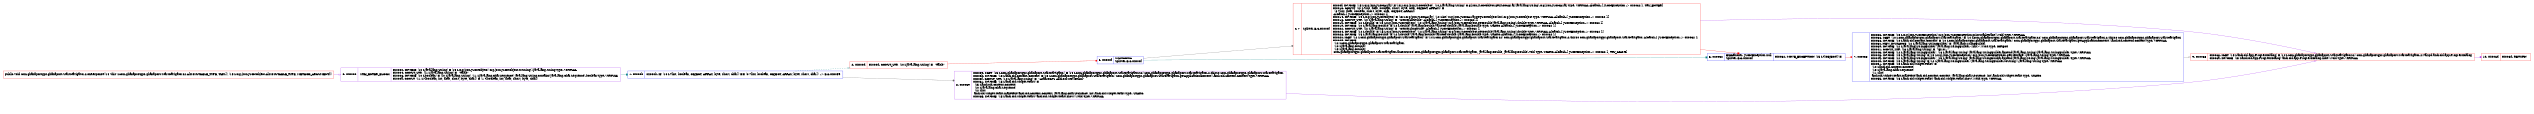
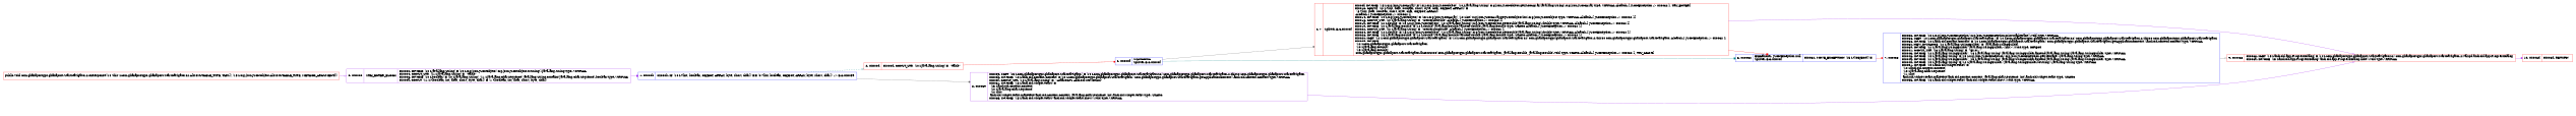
  digraph {
    rankdir=LR
    node [color=red shape=record]
    edge [arrowhead=onormal color=purple]
    n1 [color=purple label="{0\:\ 0x0000|MTH_ENTER_BLOCK\l|0x0000: INVOKE  (r0 I:java.lang.String) = (r5 I:org.json.JSONObject) org.json.JSONObject.toString():java.lang.String type: VIRTUAL \l0x0004: CONST_STR  (r1 I:java.lang.String) =  \"Table\" \l0x0006: INVOKE  (r0 I:boolean) = (r0 I:java.lang.String), (r1 I:java.lang.CharSequence) java.lang.String.contains(java.lang.CharSequence):boolean type: VIRTUAL \l0x000a: CONST  (r1 I:?[boolean, int, float, short, byte, char]) = (1 ?[boolean, int, float, short, byte, char]) \l}"]
    n2 [color=blue label="{1\:\ 0x000b|0x000b: IF  (r0 I:?[int, boolean, OBJECT, ARRAY, byte, short, char]) == (0 ?[int, boolean, OBJECT, ARRAY, byte, short, char])  \-\> B:8:0x0059 \l}"]
    n3 [label="{2\:\ 0x000d|0x000d: CONST_STR  (r0 I:java.lang.String) =  \"Table\" \l}"]
    n4 [color=purple label="{8\:\ 0x0059|0x0059: IGET  (r5 I:com.ghanapostgps.ghanapost.StartNavigator) = (r4 I:com.ghanapostgps.ghanapost.StartNavigator$2) com.ghanapostgps.ghanapost.StartNavigator.2.this$0 com.ghanapostgps.ghanapost.StartNavigator \l0x005b: INVOKE  (r5 I:android.content.Context) = (r5 I:com.ghanapostgps.ghanapost.StartNavigator) com.ghanapostgps.ghanapost.StartNavigator.getApplicationContext():android.content.Context type: VIRTUAL \l0x005f: CONST_STR  (r0 I:java.lang.String) =  \"AsaaseGPS Address Not Found\" \l0x0061: INVOKE  (r5 I:android.widget.Toast) = \l  (r5 I:android.content.Context)\l  (r0 I:java.lang.CharSequence)\l  (r2 I:int)\l android.widget.Toast.makeText(android.content.Context, java.lang.CharSequence, int):android.widget.Toast type: STATIC \l0x0065: INVOKE  (r5 I:android.widget.Toast) android.widget.Toast.show():void type: VIRTUAL \l}"]
    n5 [color=blue label="{3\:\ 0x000f|SYNTHETIC\lSplitter:B:3:0x000f\l}"]
    n6 [label="{9\:\ 0x0068|0x0068: IGET  (r5 I:android.app.ProgressDialog) = (r4 I:com.ghanapostgps.ghanapost.StartNavigator$2) com.ghanapostgps.ghanapost.StartNavigator.2.val$pd android.app.ProgressDialog \l0x006a: INVOKE  (r5 I:android.app.ProgressDialog) android.app.ProgressDialog.hide():void type: VIRTUAL \l}"]
    n7 [label="{4\:\ ?|Splitter:B:3:0x000f\l|0x000f: INVOKE  (r5 I:org.json.JSONArray) = (r5 I:org.json.JSONObject), (r0 I:java.lang.String) org.json.JSONObject.getJSONArray(java.lang.String):org.json.JSONArray type: VIRTUAL A[Catch:\{ JSONException \-\> 0x0032 \}, TRY_ENTER]\l0x0013: CONST  (r0 I:?[int, float, boolean, short, byte, char, OBJECT, ARRAY]) = \l  (0 ?[int, float, boolean, short, byte, char, OBJECT, ARRAY])\l A[Catch:\{ JSONException \-\> 0x0032 \}]\l0x0014: INVOKE  (r5 I:org.json.JSONObject) = (r5 I:org.json.JSONArray), (r0 I:int) org.json.JSONArray.getJSONObject(int):org.json.JSONObject type: VIRTUAL A[Catch:\{ JSONException \-\> 0x0032 \}]\l0x0018: CONST_STR  (r0 I:java.lang.String) =  \"CenterLatitude\" A[Catch:\{ JSONException \-\> 0x0032 \}]\l0x001a: INVOKE  (r2 I:double) = (r5 I:org.json.JSONObject), (r0 I:java.lang.String) org.json.JSONObject.getDouble(java.lang.String):double type: VIRTUAL A[Catch:\{ JSONException \-\> 0x0032 \}]\l0x001e: INVOKE  (r0 I:java.lang.Double) = (r2 I:double) java.lang.Double.valueOf(double):java.lang.Double type: STATIC A[Catch:\{ JSONException \-\> 0x0032 \}]\l0x0022: CONST_STR  (r2 I:java.lang.String) =  \"CenterLongitude\" A[Catch:\{ JSONException \-\> 0x0032 \}]\l0x0024: INVOKE  (r2 I:double) = (r5 I:org.json.JSONObject), (r2 I:java.lang.String) org.json.JSONObject.getDouble(java.lang.String):double type: VIRTUAL A[Catch:\{ JSONException \-\> 0x0032 \}]\l0x0028: INVOKE  (r5 I:java.lang.Double) = (r2 I:double) java.lang.Double.valueOf(double):java.lang.Double type: STATIC A[Catch:\{ JSONException \-\> 0x0032 \}]\l0x002c: IGET  (r2 I:com.ghanapostgps.ghanapost.StartNavigator) = (r4 I:com.ghanapostgps.ghanapost.StartNavigator$2) com.ghanapostgps.ghanapost.StartNavigator.2.this$0 com.ghanapostgps.ghanapost.StartNavigator A[Catch:\{ JSONException \-\> 0x0032 \}]\l0x002e: INVOKE  \l  (r2 I:com.ghanapostgps.ghanapost.StartNavigator)\l  (r0 I:java.lang.Double)\l  (r5 I:java.lang.Double)\l com.ghanapostgps.ghanapost.StartNavigator.access$000(com.ghanapostgps.ghanapost.StartNavigator, java.lang.Double, java.lang.Double):void type: STATIC A[Catch:\{ JSONException \-\> 0x0032 \}, TRY_LEAVE]\l}"]
    n8 [color=blue label="{6\:\ 0x0032|ExcHandler: JSONException null\lSplitter:B:3:0x000f\l|0x0032: MOVE_EXCEPTION  (r5 I:?[OBJECT]) =  \l}"]
    n9 [color=blue label="{7\:\ 0x0033|0x0033: INVOKE  (r5 I:org.json.JSONException) org.json.JSONException.printStackTrace():void type: VIRTUAL \l0x0036: IGET  (r0 I:com.ghanapostgps.ghanapost.StartNavigator) = (r4 I:com.ghanapostgps.ghanapost.StartNavigator$2) com.ghanapostgps.ghanapost.StartNavigator.2.this$0 com.ghanapostgps.ghanapost.StartNavigator \l0x0038: INVOKE  (r0 I:android.content.Context) = (r0 I:com.ghanapostgps.ghanapost.StartNavigator) com.ghanapostgps.ghanapost.StartNavigator.getApplicationContext():android.content.Context type: VIRTUAL \l0x003c: NEW_INSTANCE  (r2 I:java.lang.StringBuilder) =  java.lang.StringBuilder \l0x003e: INVOKE  (r2 I:java.lang.StringBuilder) java.lang.StringBuilder.\<init\>():void type: DIRECT \l0x0041: CONST_STR  (r3 I:java.lang.String) =  \"Error: \" \l0x0043: INVOKE  (r2 I:java.lang.StringBuilder), (r3 I:java.lang.String) java.lang.StringBuilder.append(java.lang.String):java.lang.StringBuilder type: VIRTUAL \l0x0046: INVOKE  (r5 I:java.lang.String) = (r5 I:org.json.JSONException) org.json.JSONException.getMessage():java.lang.String type: VIRTUAL \l0x004a: INVOKE  (r2 I:java.lang.StringBuilder), (r5 I:java.lang.String) java.lang.StringBuilder.append(java.lang.String):java.lang.StringBuilder type: VIRTUAL \l0x004d: INVOKE  (r5 I:java.lang.String) = (r2 I:java.lang.StringBuilder) java.lang.StringBuilder.toString():java.lang.String type: VIRTUAL \l0x0051: INVOKE  (r5 I:android.widget.Toast) = \l  (r0 I:android.content.Context)\l  (r5 I:java.lang.CharSequence)\l  (r1 I:int)\l android.widget.Toast.makeText(android.content.Context, java.lang.CharSequence, int):android.widget.Toast type: STATIC \l0x0055: INVOKE  (r5 I:android.widget.Toast) android.widget.Toast.show():void type: VIRTUAL \l}"]
    n10 [label="{10\:\ 0x006d|0x006d: RETURN   \l}"]
    n11 [label="{public void com.ghanapostgps.ghanapost.StartNavigator.2.onResponse((r4 'this' I:com.ghanapostgps.ghanapost.StartNavigator$2 A[IMMUTABLE_TYPE, THIS]), (r5 I:org.json.JSONObject A[IMMUTABLE_TYPE, METHOD_ARGUMENT])) }"]
-   n1 -> n2 [arrowhead=box color=teal]
+   n1 -> n2 [arrowhead=box]
    n2 -> n3 [color=teal style=dashed]
    n2 -> n4 [arrowhead=dot color=gray40]
    n3 -> n5 [arrowhead=dot color=red]
    n4 -> n6
    n5 -> n7 [arrowhead=dot color=gray40]
    n5 -> n8 [arrowhead=box color=teal]
    n6 -> n10 [arrowhead=dot]
    n7 -> n6
    n7 -> n8 [arrowhead=box color=red]
    n8 -> n9 [arrowhead=dot color=red]
    n9 -> n6 [color=gray40]
    n11 -> n1
  }
